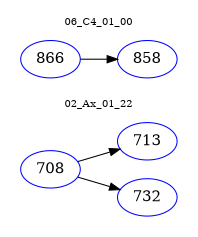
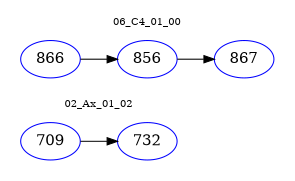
  digraph {
    rankdir=LR
    node [color=blue]
    edge [color=black]
-   n1 [label=708]
+   n1 [label=709]
    n2 [label=732]
-   n3 [label=713]
-   n4 [label=858]
+   n4 [label=856]
    n5 [label=866]
+   n6 [label=867]
    subgraph cluster_1 {
      color=white
      fontsize=10
-     label="02_Ax_01_22"
+     label="02_Ax_01_02"
      n1
      n2
-     n3
    }
    subgraph cluster_2 {
      color=white
      fontsize=10
      label="06_C4_01_00"
      n4
      n5
+     n6
    }
    n1 -> n2
-   n1 -> n3
+   n4 -> n6
    n5 -> n4
  }
